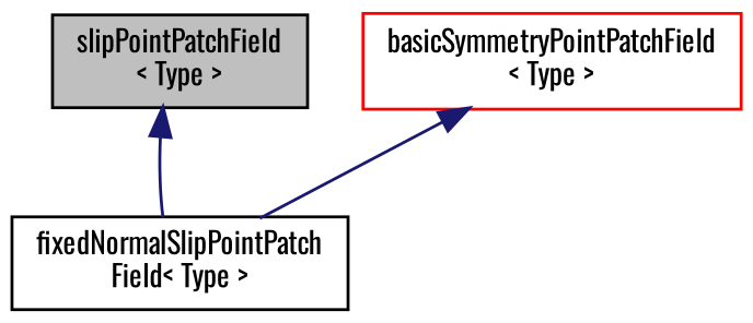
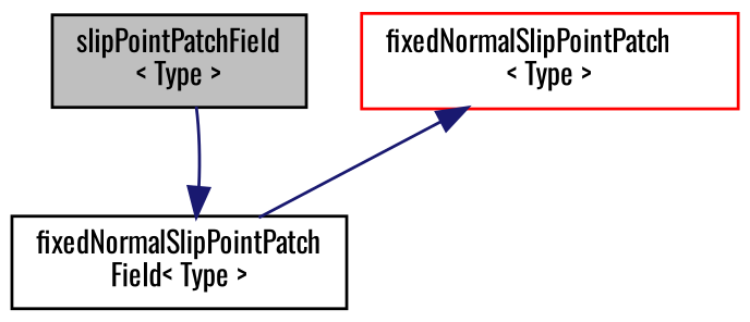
  digraph {
    fontname=Oswald
    node [color=black fontname=Oswald fontsize=10 shape=record]
    edge [color=midnightblue dir=back fontname=Oswald fontsize=10 labelfontname=Helvetica labelfontsize=10 style=solid]
    n1 [fillcolor=grey75 fontcolor=black height=0.2 label="slipPointPatchField\l\< Type \>" style=filled width=0.4]
    n2 [height=0.2 label="fixedNormalSlipPointPatch\lField\< Type \>" width=0.4]
-   n3 [color=red height=0.2 label="basicSymmetryPointPatchField\l\< Type \>" width=0.4]
-   n1 -> n2
+   n3 [color=red height=0.2 label="fixedNormalSlipPointPatch\l\< Type \>" width=0.4]
+   n2 -> n1
    n3 -> n2
  }
